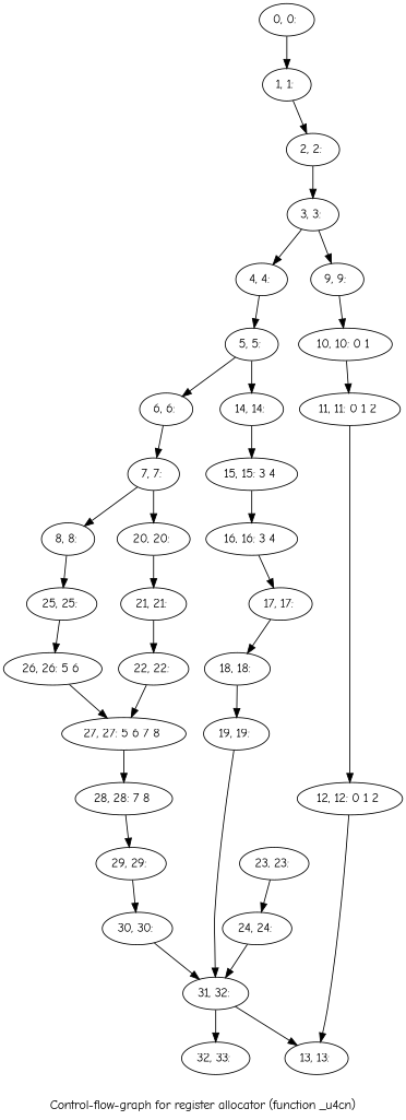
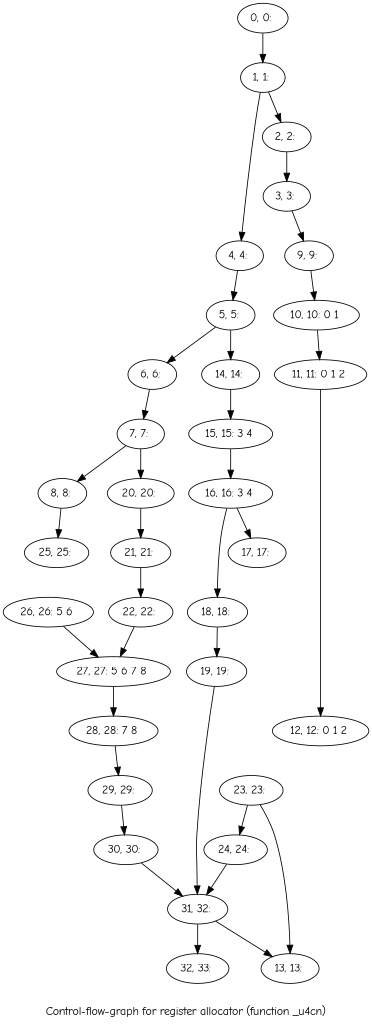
  digraph {
    fontname="Comic Neue"
    label="Control-flow-graph for register allocator (function _u4cn)"
    node [fontname="Comic Neue"]
    edge [fontname="Comic Neue"]
    n1 [label="0, 0: "]
    n2 [label="1, 1: "]
    n3 [label="2, 2: "]
    n4 [label="3, 3: "]
    n5 [label="4, 4: "]
    n6 [label="9, 9: "]
    n7 [label="5, 5: "]
    n8 [label="10, 10: 0 1 "]
    n9 [label="6, 6: "]
    n10 [label="14, 14: "]
    n11 [label="7, 7: "]
    n12 [label="15, 15: 3 4 "]
    n13 [label="8, 8: "]
    n14 [label="20, 20: "]
    n15 [label="25, 25: "]
    n16 [label="21, 21: "]
    n17 [label="26, 26: 5 6 "]
    n18 [label="11, 11: 0 1 2 "]
    n19 [label="12, 12: 0 1 2 "]
    n20 [label="13, 13: "]
    n21 [label="31, 32: "]
    n22 [label="32, 33: "]
    n23 [label="16, 16: 3 4 "]
    n24 [label="17, 17: "]
    n25 [label="18, 18: "]
    n26 [label="19, 19: "]
    n27 [label="22, 22: "]
    n28 [label="27, 27: 5 6 7 8 "]
    n29 [label="23, 23: "]
    n30 [label="24, 24: "]
    n31 [label="28, 28: 7 8 "]
    n32 [label="29, 29: "]
    n33 [label="30, 30: "]
    n1 -> n2
    n2 -> n3
    n3 -> n4
-   n4 -> n5
+   n2 -> n5
    n4 -> n6
    n5 -> n7
    n6 -> n8
    n7 -> n9
    n7 -> n10
    n8 -> n18
    n9 -> n11
    n10 -> n12
    n11 -> n13
    n11 -> n14
    n12 -> n23
    n13 -> n15
    n14 -> n16
-   n15 -> n17
    n16 -> n27
    n17 -> n28
    n18 -> n19
-   n19 -> n20
+   n29 -> n20
    n21 -> n20
    n21 -> n22
    n23 -> n24
-   n24 -> n25
+   n23 -> n25
    n25 -> n26
    n26 -> n21
    n27 -> n28
    n28 -> n31
    n29 -> n30
    n30 -> n21
    n31 -> n32
    n32 -> n33
    n33 -> n21
  }
